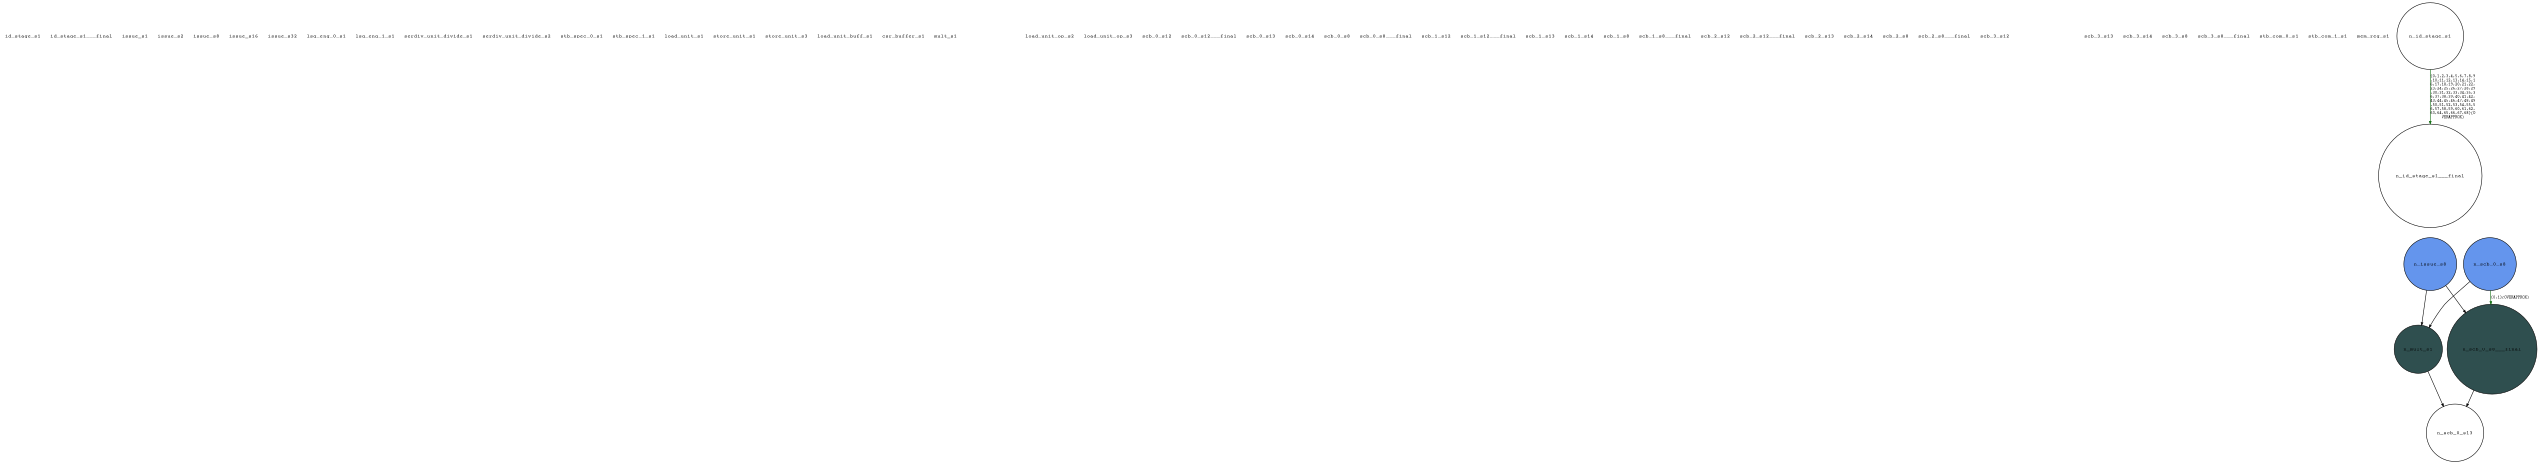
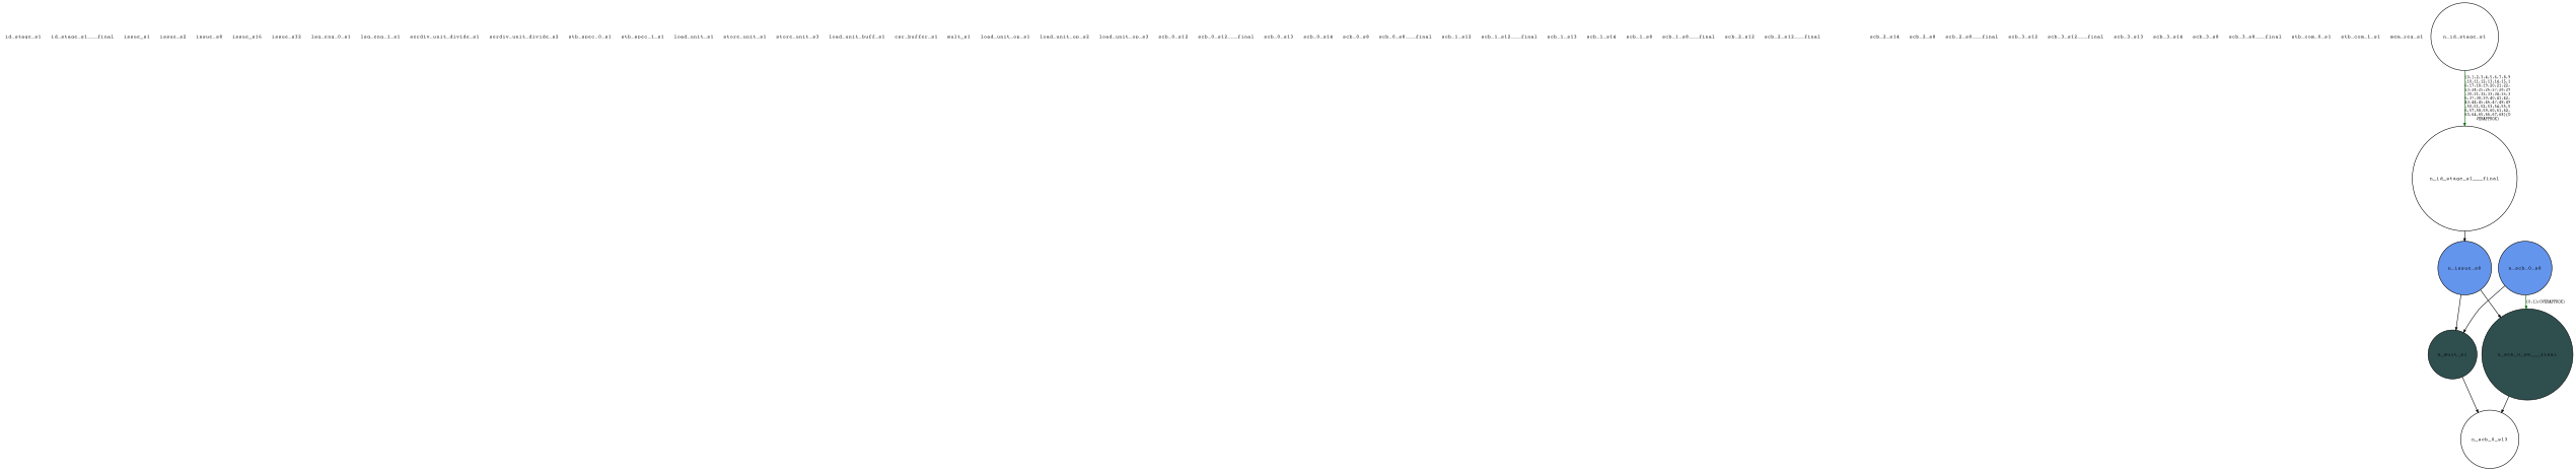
  digraph {
    fontname="Courier Prime"
    splines=true
    node [fontname="Courier Prime" fontsize=20 penwidth=2 shape=none]
    edge [color=black fontname="Courier Prime" penwidth=2]
    n1 [label=id_stage_s1]
    n2 [label=id_stage_s1___final]
    n3 [label=issue_s1]
    n4 [label=issue_s2]
    n5 [label=issue_s8]
    n6 [label=issue_s16]
    n7 [label=issue_s32]
    n8 [label=lsq_enq_0_s1]
    n9 [label=lsq_enq_1_s1]
    n10 [label=serdiv_unit_divide_s1]
    n11 [label=serdiv_unit_divide_s2]
    n12 [label=stb_spec_0_s1]
    n13 [label=stb_spec_1_s1]
    n14 [label=load_unit_s1]
    n15 [label=store_unit_s1]
    n16 [label=store_unit_s3]
    n17 [label=load_unit_buff_s1]
    n18 [label=csr_buffer_s1]
    n19 [label=mult_s1]
+   n20 [label=load_unit_op_s1]
    n21 [label=load_unit_op_s2]
    n22 [label=load_unit_op_s3]
    n23 [label=scb_0_s12]
    n24 [label=scb_0_s12___final]
    n25 [label=scb_0_s13]
    n26 [label=scb_0_s14]
    n27 [label=scb_0_s8]
    n28 [label=scb_0_s8___final]
    n29 [label=scb_1_s12]
    n30 [label=scb_1_s12___final]
    n31 [label=scb_1_s13]
    n32 [label=scb_1_s14]
    n33 [label=scb_1_s8]
    n34 [label=scb_1_s8___final]
    n35 [label=scb_2_s12]
    n36 [label=scb_2_s12___final]
-   n37 [label=scb_2_s13]
    n38 [label=scb_2_s14]
    n39 [label=scb_2_s8]
    n40 [label=scb_2_s8___final]
    n41 [label=scb_3_s12]
+   n42 [label=scb_3_s12___final]
    n43 [label=scb_3_s13]
    n44 [label=scb_3_s14]
    n45 [label=scb_3_s8]
    n46 [label=scb_3_s8___final]
    n47 [label=stb_com_0_s1]
    n48 [label=stb_com_1_s1]
    n49 [label=mem_req_s1]
    n_id_stage_s1 [shape=circle]
    n_id_stage_s1___final [shape=circle]
    n_issue_s8 [color=black fillcolor="#6495ED" shape=circle style=filled]
    n_mult_s1 [color=black fillcolor="#2F4F4F" shape=circle style=filled]
    n_scb_0_s8___final [color=black fillcolor="#2F4F4F" shape=circle style=filled]
    n_scb_0_s13 [shape=circle]
    n_scb_0_s8 [color=black fillcolor="#6495ED" shape=circle style=filled]
    n_id_stage_s1 -> n_id_stage_s1___final [color="#006400" label="{0,1,2,3,4,5,6,7,8,9\n,10,11,12,13,14,15,1\n6,17,18,19,20,21,22,\n23,24,25,26,27,28,29\n,30,31,32,33,34,35,3\n6,37,38,39,40,41,42,\n43,44,45,46,47,48,49\n,50,51,52,53,54,55,5\n6,57,58,59,60,61,62,\n63,64,65,66,67,68}(O\nVERAPPROX)"]
+   n_id_stage_s1___final -> n_issue_s8
    n_issue_s8 -> n_mult_s1
    n_issue_s8 -> n_scb_0_s8___final
    n_mult_s1 -> n_scb_0_s13
    n_scb_0_s8___final -> n_scb_0_s13
    n_scb_0_s8 -> n_mult_s1
    n_scb_0_s8 -> n_scb_0_s8___final [color="#006400" label="{0,1}(OVERAPPROX)"]
  }
